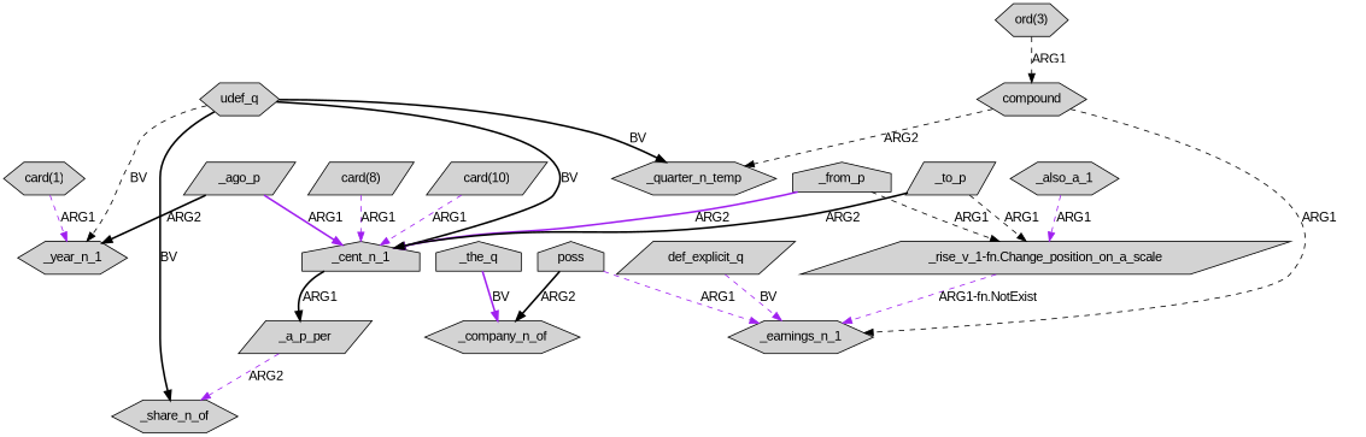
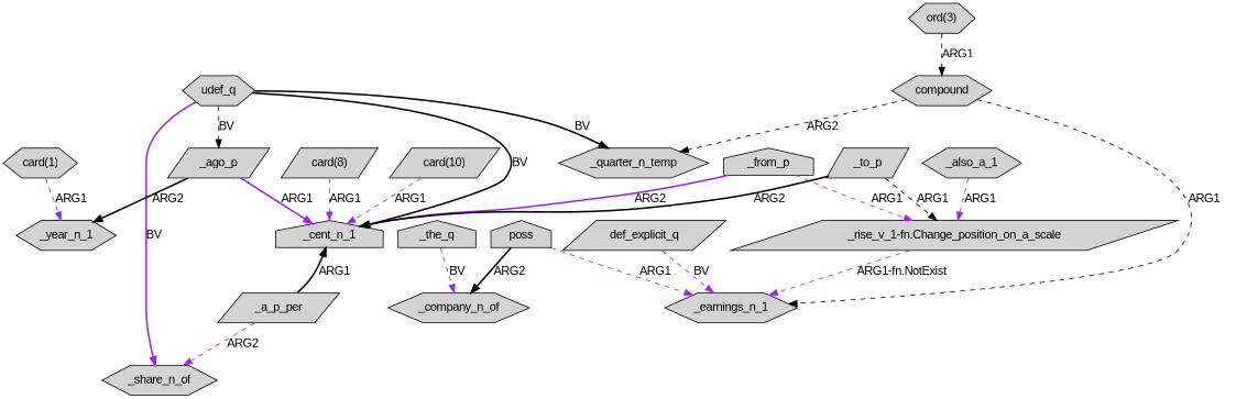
  digraph {
    fontname="Liberation Sans"
    node [fontname="Liberation Sans" shape=hexagon style=filled]
    edge [color=black fontname="Liberation Sans" style=dashed]
    compound
    _quarter_n_temp
    _earnings_n_1
    _a_p_per [shape=parallelogram]
    _share_n_of
    _cent_n_1 [shape=house]
    "card(10)" [shape=parallelogram]
    _the_q [shape=house]
    _company_n_of
    udef_q
    _year_n_1
    "_rise_v_1-fn.Change_position_on_a_scale" [shape=parallelogram]
    _also_a_1
    _from_p [shape=house]
    _ago_p [shape=parallelogram]
    "ord(3)"
    "card(8)" [shape=parallelogram]
    _to_p [shape=parallelogram]
    poss [shape=house]
    "card(1)"
    def_explicit_q [shape=parallelogram]
    compound -> _quarter_n_temp [label=ARG2]
    compound -> _earnings_n_1 [label=ARG1]
    _a_p_per -> _share_n_of [color=purple label=ARG2]
-   _cent_n_1 -> _a_p_per [label=ARG1 style=bold]
+   _a_p_per -> _cent_n_1 [label=ARG1 style=bold]
    "card(10)" -> _cent_n_1 [color=purple label=ARG1]
-   _the_q -> _company_n_of [color=purple label=BV style=bold]
+   _the_q -> _company_n_of [color=purple label=BV]
    udef_q -> _quarter_n_temp [label=BV style=bold]
-   udef_q -> _share_n_of [label=BV style=bold]
+   udef_q -> _share_n_of [color=purple label=BV style=bold]
    udef_q -> _cent_n_1 [label=BV style=bold]
-   udef_q -> _year_n_1 [label=BV]
+   udef_q -> _ago_p [label=BV]
    "_rise_v_1-fn.Change_position_on_a_scale" -> _earnings_n_1 [color=purple label="ARG1-fn.NotExist"]
    _also_a_1 -> "_rise_v_1-fn.Change_position_on_a_scale" [color=purple label=ARG1]
    _from_p -> _cent_n_1 [color=purple label=ARG2 style=bold]
-   _from_p -> "_rise_v_1-fn.Change_position_on_a_scale" [label=ARG1]
+   _from_p -> "_rise_v_1-fn.Change_position_on_a_scale" [color=purple label=ARG1]
    _ago_p -> _cent_n_1 [color=purple label=ARG1 style=bold]
    _ago_p -> _year_n_1 [label=ARG2 style=bold]
    "ord(3)" -> compound [label=ARG1]
    "card(8)" -> _cent_n_1 [color=purple label=ARG1]
    _to_p -> _cent_n_1 [label=ARG2 style=bold]
    _to_p -> "_rise_v_1-fn.Change_position_on_a_scale" [label=ARG1]
    poss -> _earnings_n_1 [color=purple label=ARG1]
    poss -> _company_n_of [label=ARG2 style=bold]
    "card(1)" -> _year_n_1 [color=purple label=ARG1]
    def_explicit_q -> _earnings_n_1 [color=purple label=BV]
  }
